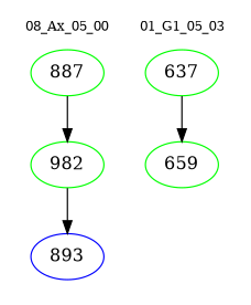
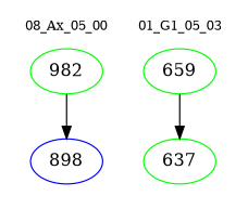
  digraph {
    node [color=green]
    edge [color=black]
-   n1 [label=887]
    n2 [label=982]
-   n3 [color=blue label=893]
+   n3 [color=blue label=898]
    n4 [label=659]
    n5 [label=637]
    subgraph cluster_1 {
      color=white
      fontsize=10
      label="08_Ax_05_00"
-     n1
      n2
      n3
    }
    subgraph cluster_2 {
      color=white
      fontsize=10
      label="01_G1_05_03"
      n4
      n5
    }
-   n1 -> n2
    n2 -> n3
-   n5 -> n4
+   n4 -> n5
  }
